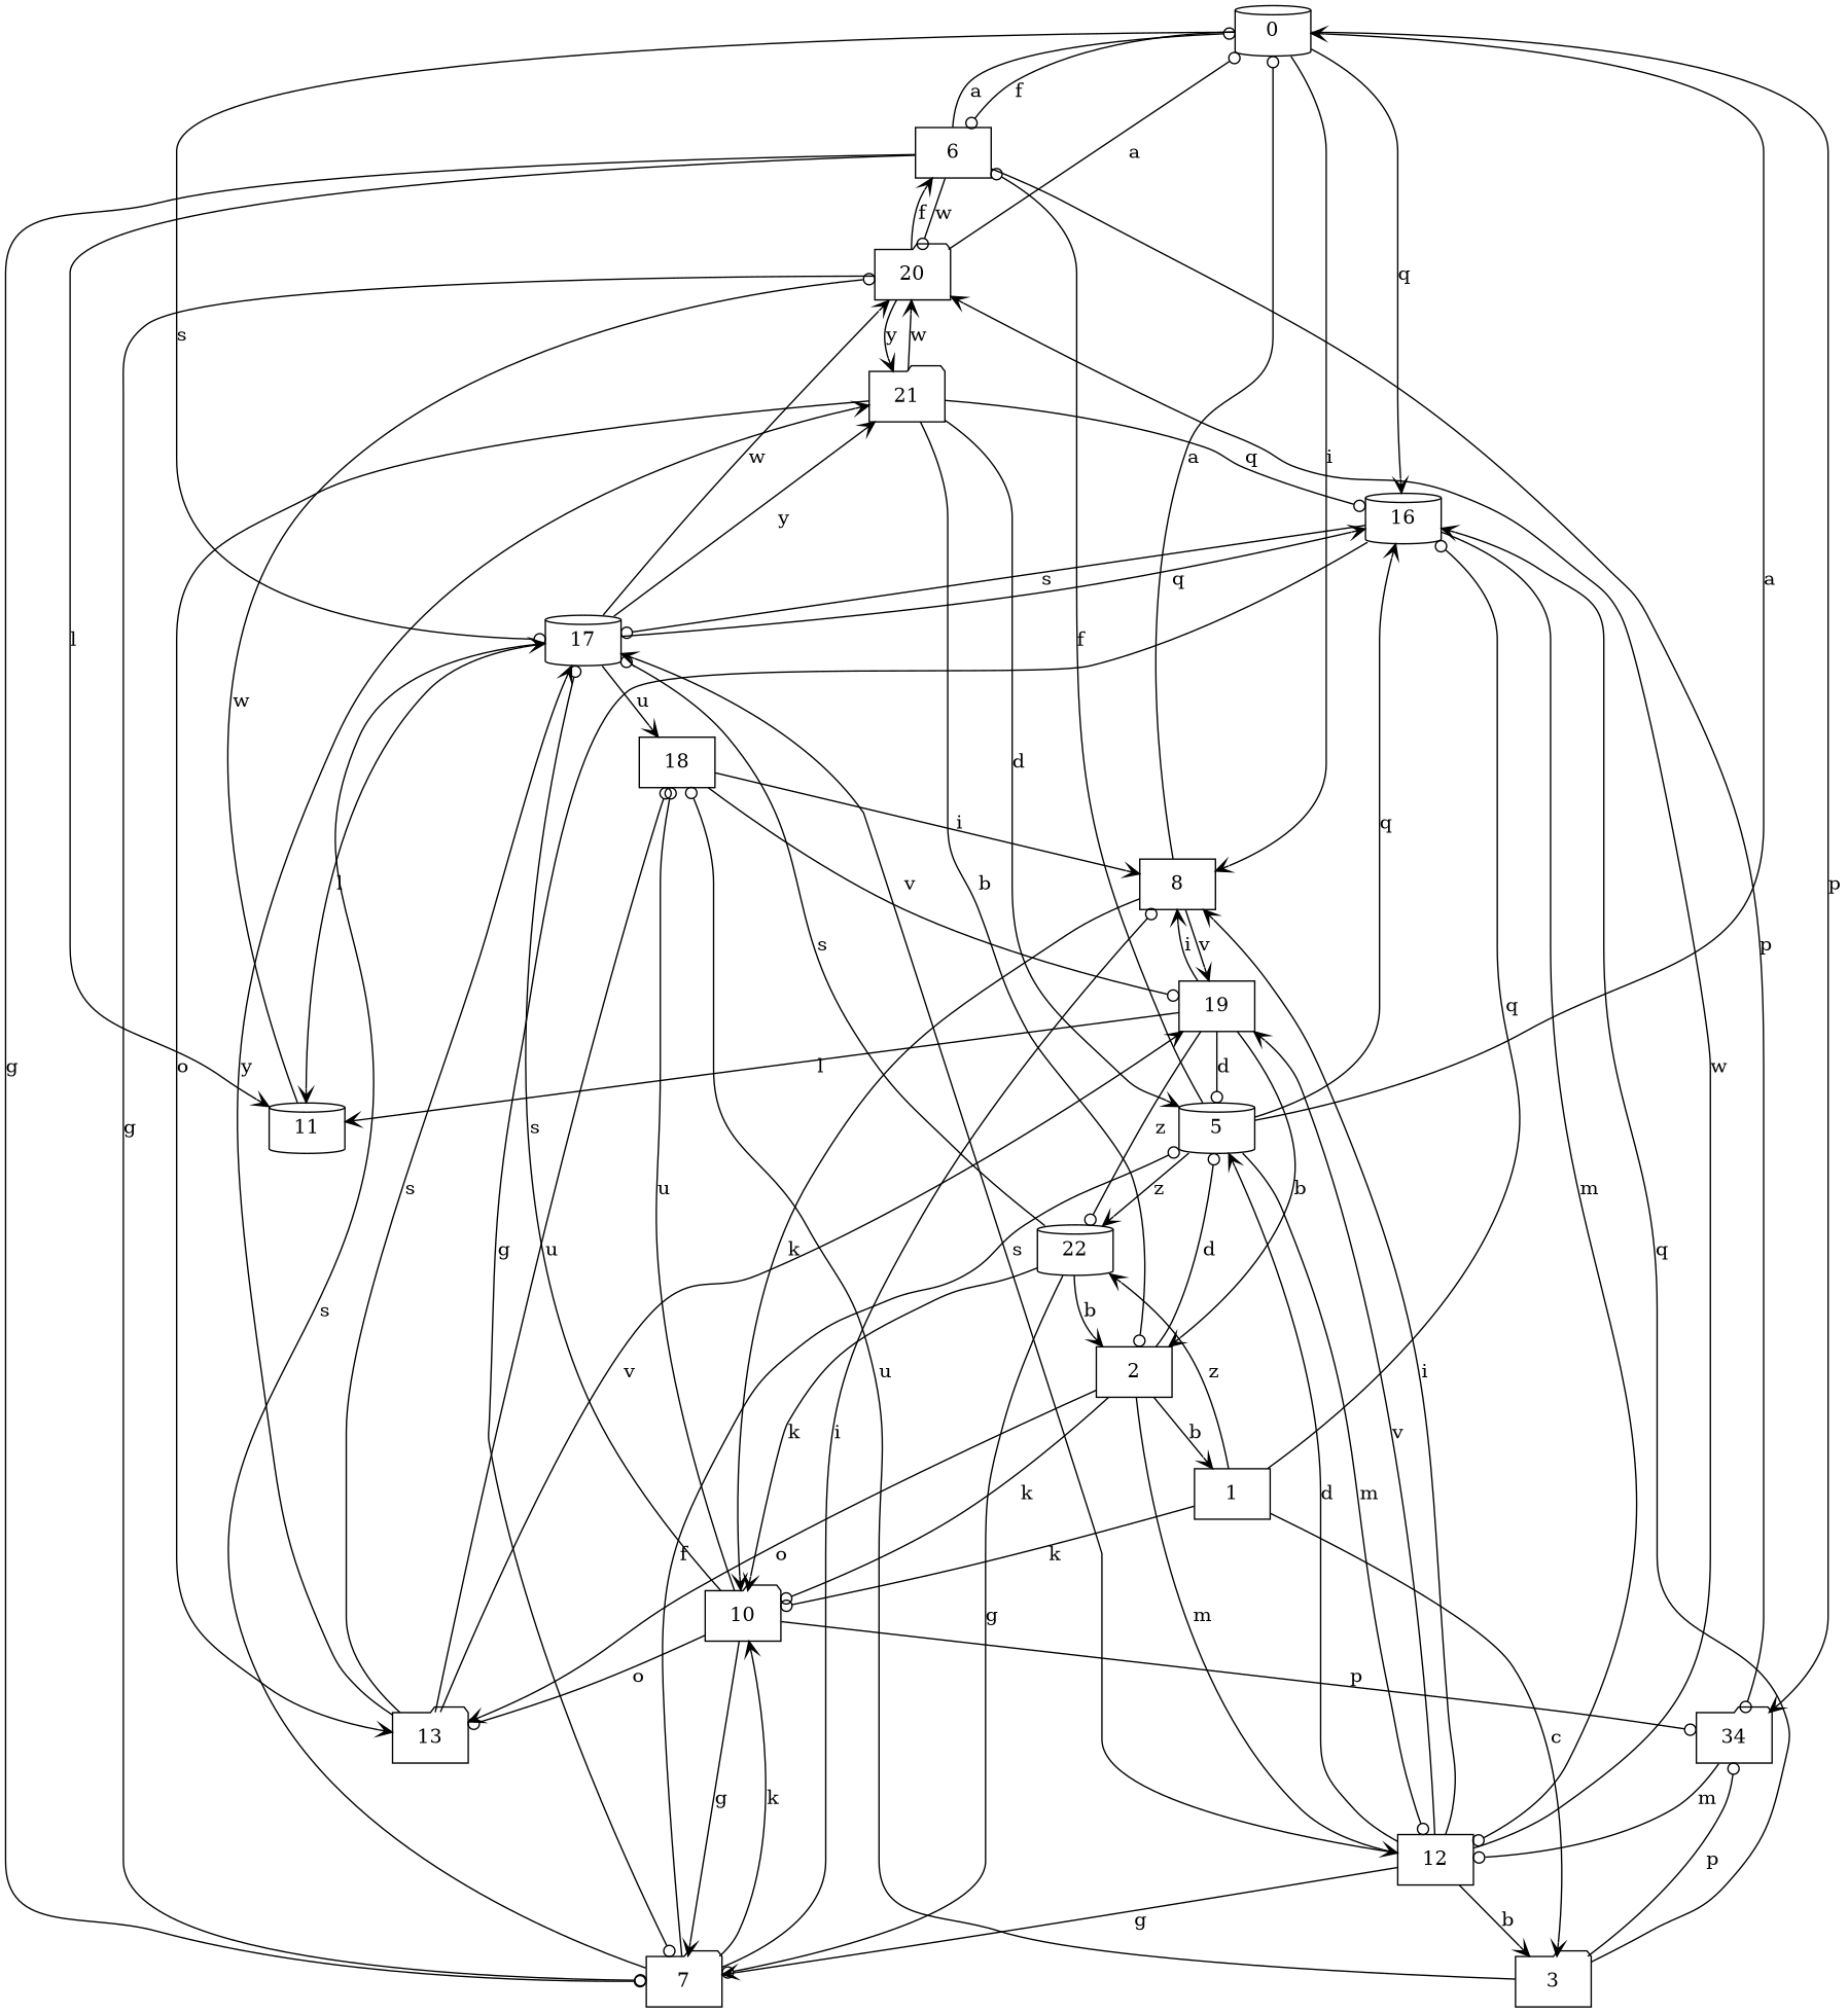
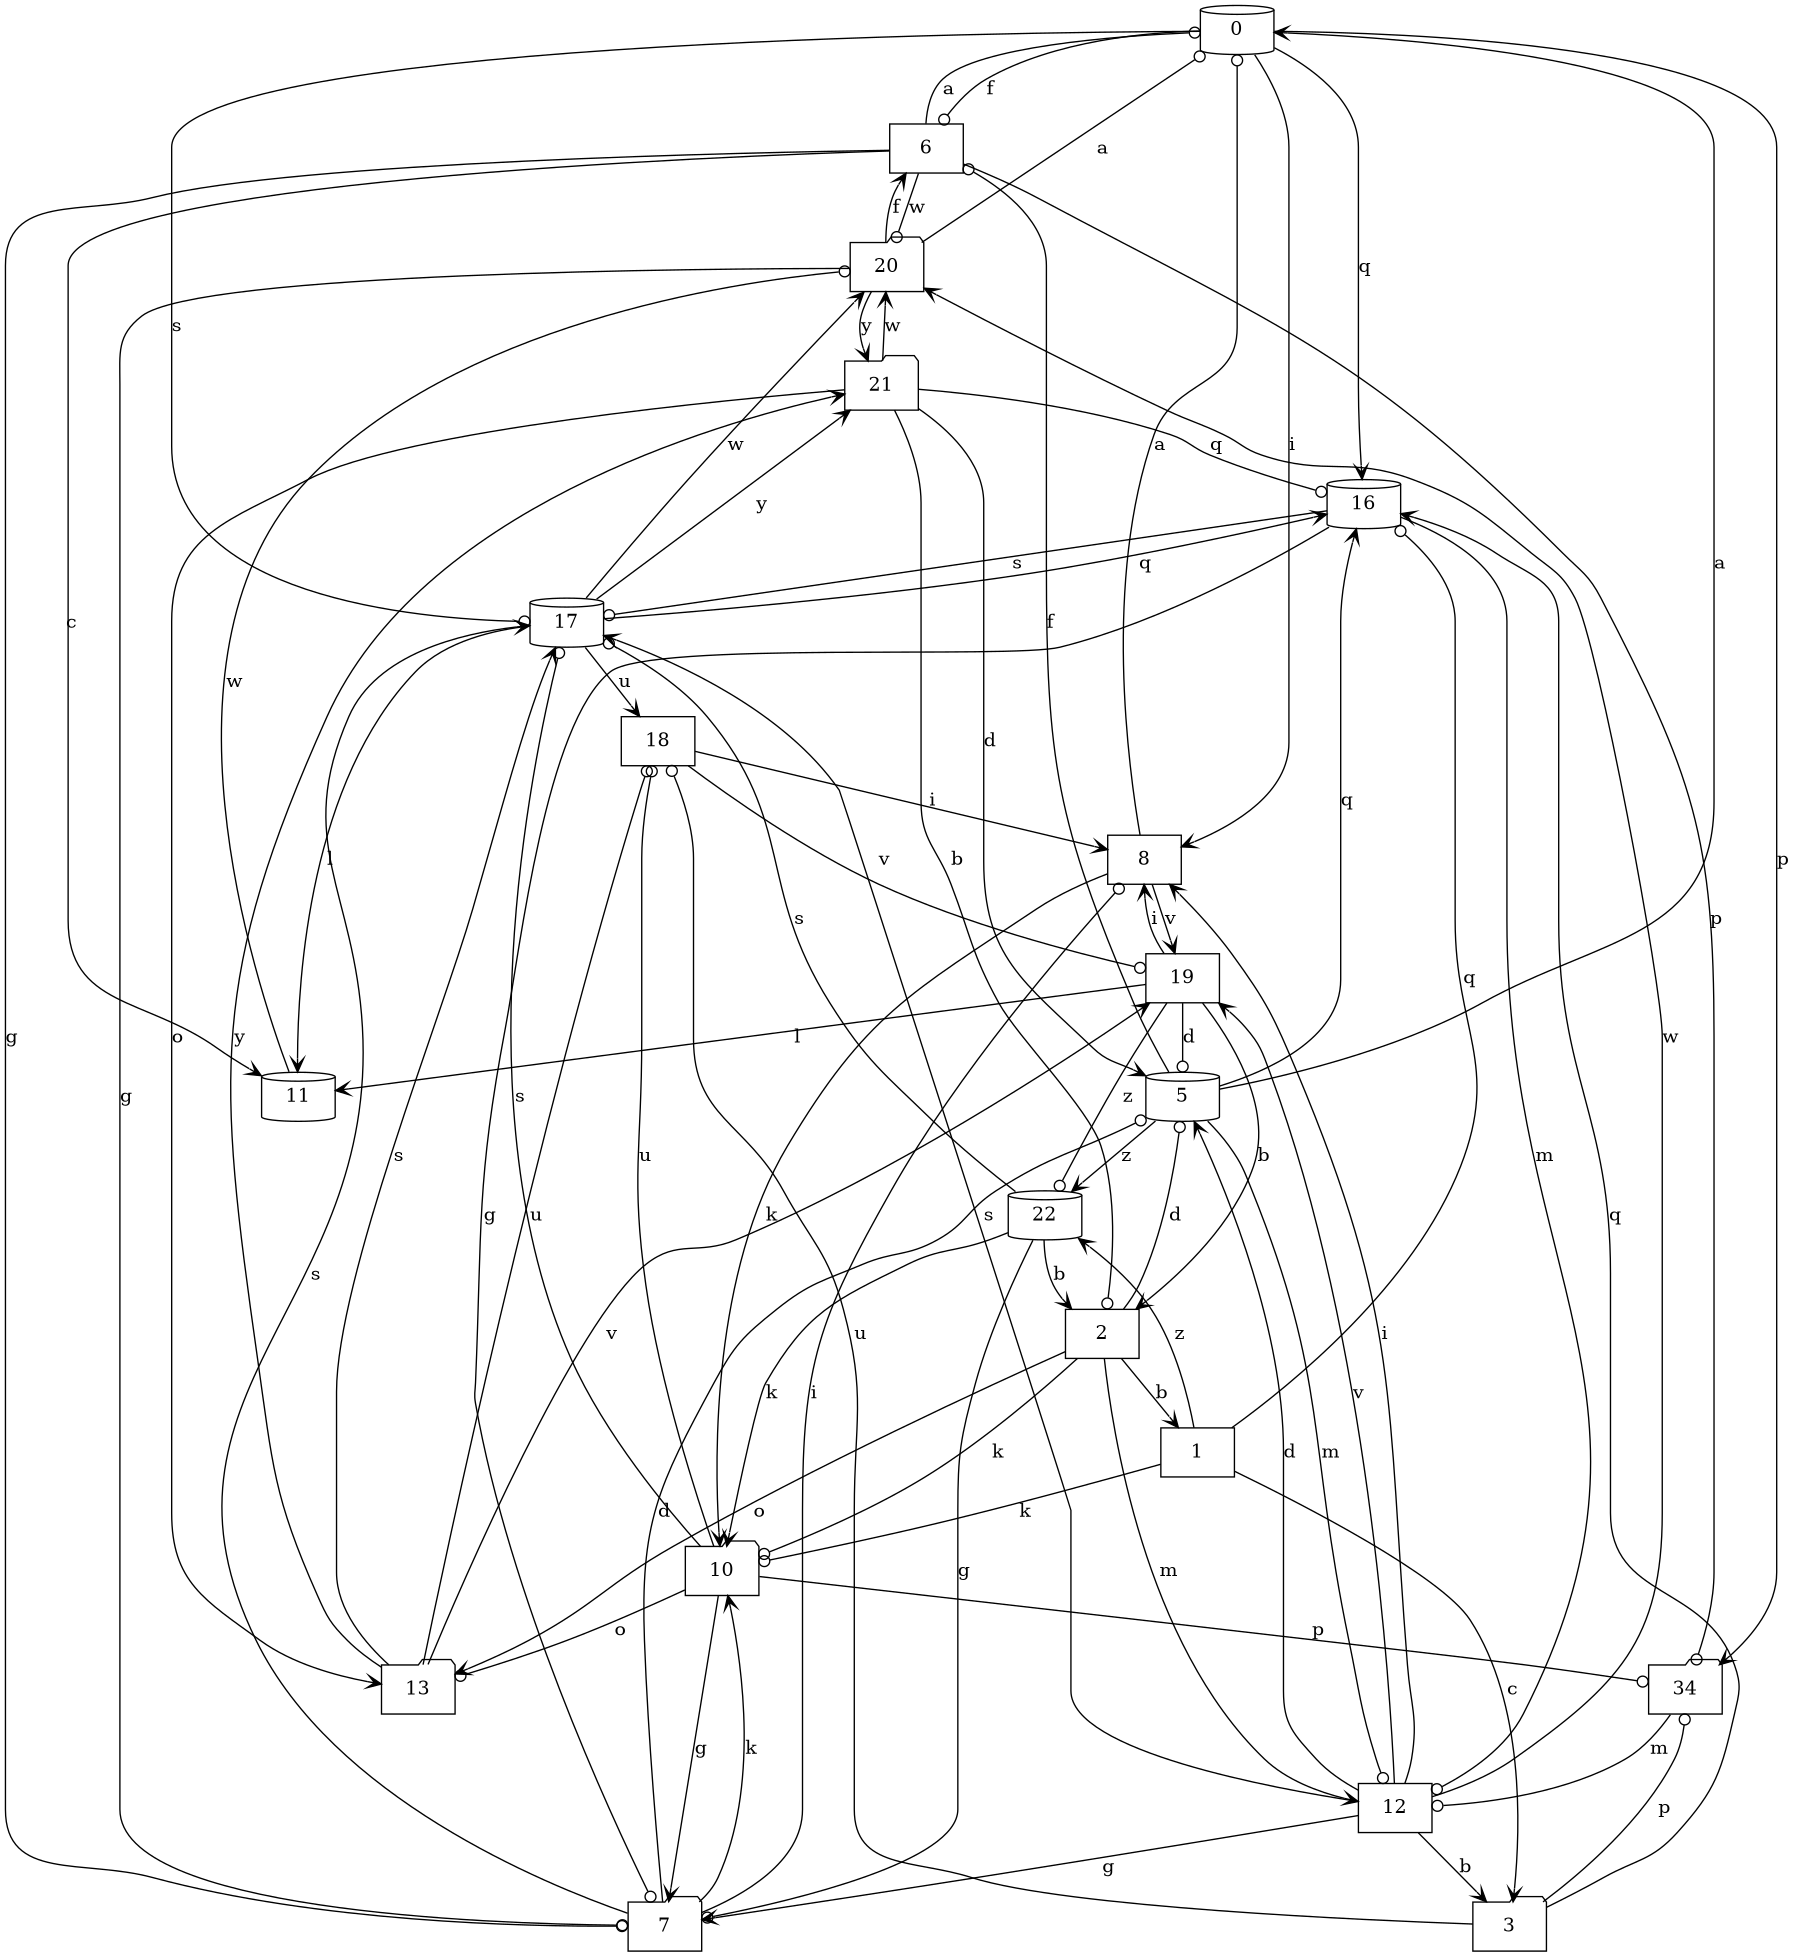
  strict digraph {
    node [shape=box]
    edge [arrowhead=vee]
    0 [shape=cylinder]
    6
    8
    n4 [label=34 shape=folder]
    16 [shape=cylinder]
    17 [shape=cylinder]
    7 [shape=folder]
    11 [shape=cylinder]
    20 [shape=folder]
    10 [shape=folder]
    19
    12
    18
    21 [shape=folder]
    1
    3 [shape=folder]
    22 [shape=cylinder]
    13 [shape=folder]
    2
    5 [shape=cylinder]
    0 -> 6 [arrowhead=odot label=f]
    0 -> 8 [label=i]
    0 -> n4 [label=p]
    0 -> 16 [label=q]
    0 -> 17 [arrowhead=odot label=s]
    6 -> 0 [arrowhead=odot label=a]
    6 -> n4 [arrowhead=odot label=p]
    6 -> 7 [arrowhead=odot label=g]
-   6 -> 11 [label=l]
+   6 -> 11 [label=c]
    6 -> 20 [arrowhead=odot label=w]
    8 -> 0 [arrowhead=odot label=a]
    8 -> 10 [label=k]
    8 -> 19 [label=v]
    n4 -> 12 [arrowhead=odot label=m]
    16 -> 17 [arrowhead=odot label=s]
    16 -> 7 [arrowhead=odot label=g]
    16 -> 12 [arrowhead=odot label=m]
    17 -> 16 [label=q]
    17 -> 11 [label=l]
    17 -> 20 [label=w]
    17 -> 18 [label=u]
    17 -> 21 [label=y]
    7 -> 8 [arrowhead=odot label=i]
    7 -> 17 [label=s]
    7 -> 10 [label=k]
-   7 -> 5 [arrowhead=odot label=f]
+   7 -> 5 [arrowhead=odot label=d]
    11 -> 20 [arrowhead=odot label=w]
    20 -> 0 [arrowhead=odot label=a]
    20 -> 6 [label=f]
    20 -> 7 [arrowhead=odot label=g]
    20 -> 21 [label=y]
    10 -> n4 [arrowhead=odot label=p]
    10 -> 17 [arrowhead=odot label=s]
    10 -> 7 [label=g]
    10 -> 18 [arrowhead=odot label=u]
    10 -> 13 [arrowhead=odot label=o]
    19 -> 8 [label=i]
    19 -> 11 [label=l]
    19 -> 22 [arrowhead=odot label=z]
    19 -> 2 [label=b]
    19 -> 5 [arrowhead=odot label=d]
    12 -> 8 [label=i]
    12 -> 17 [label=s]
    12 -> 7 [label=g]
    12 -> 20 [label=w]
    12 -> 19 [label=v]
    12 -> 3 [label=b]
    12 -> 5 [label=d]
    18 -> 8 [label=i]
    18 -> 19 [arrowhead=odot label=v]
    21 -> 16 [arrowhead=odot label=q]
    21 -> 20 [label=w]
    21 -> 13 [label=o]
    21 -> 2 [arrowhead=odot label=b]
    21 -> 5 [label=d]
    1 -> 16 [arrowhead=odot label=q]
    1 -> 10 [arrowhead=odot label=k]
    1 -> 3 [label=c]
    1 -> 22 [label=z]
    3 -> n4 [arrowhead=odot label=p]
    3 -> 16 [label=q]
    3 -> 18 [arrowhead=odot label=u]
    22 -> 17 [arrowhead=odot label=s]
    22 -> 7 [arrowhead=odot label=g]
    22 -> 10 [label=k]
    22 -> 2 [label=b]
    13 -> 17 [label=s]
    13 -> 19 [label=v]
    13 -> 18 [arrowhead=odot label=u]
    13 -> 21 [label=y]
    2 -> 10 [arrowhead=odot label=k]
    2 -> 12 [label=m]
    2 -> 1 [label=b]
    2 -> 13 [label=o]
    2 -> 5 [arrowhead=odot label=d]
    5 -> 0 [label=a]
    5 -> 6 [arrowhead=odot label=f]
    5 -> 16 [label=q]
    5 -> 12 [arrowhead=odot label=m]
    5 -> 22 [label=z]
  }
